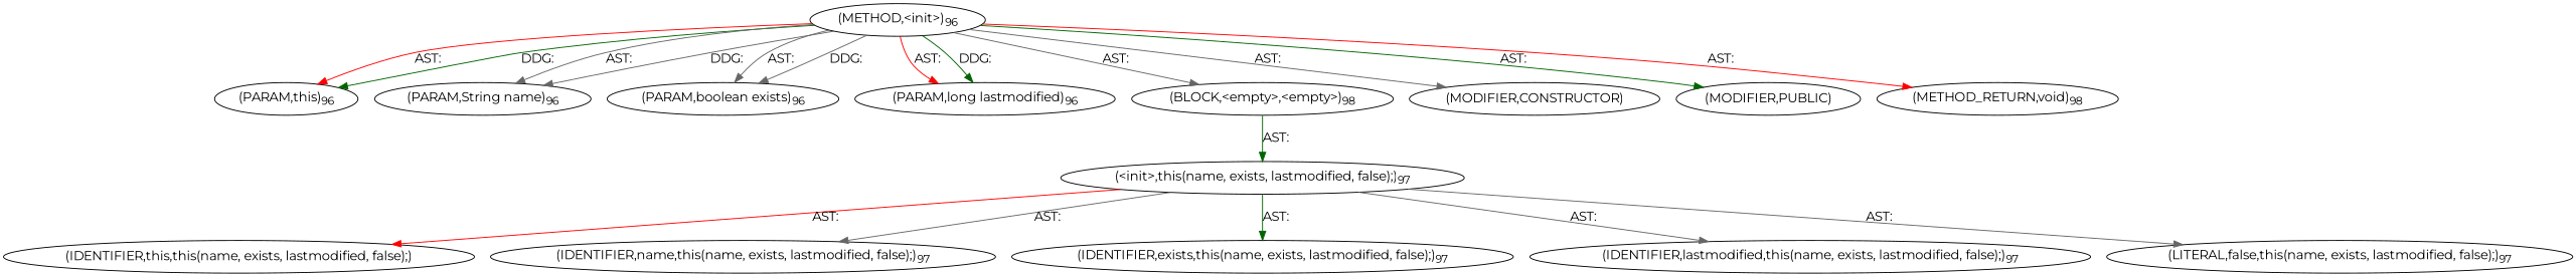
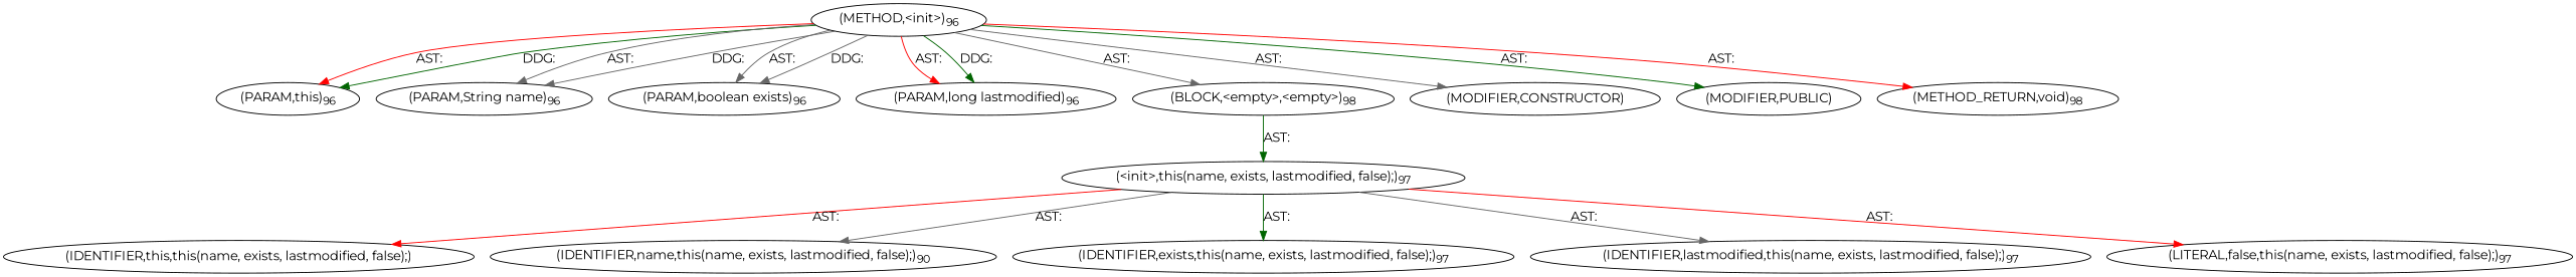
  digraph {
    fontname=Montserrat
    node [fontname=Montserrat]
    edge [color=gray40 fontname=Montserrat]
    n1 [label=<(METHOD,&lt;init&gt;)<SUB>96</SUB>>]
    n2 [label=<(PARAM,this)<SUB>96</SUB>>]
    n3 [label=<(PARAM,String name)<SUB>96</SUB>>]
    n4 [label=<(PARAM,boolean exists)<SUB>96</SUB>>]
    n5 [label=<(PARAM,long lastmodified)<SUB>96</SUB>>]
    n6 [label=<(BLOCK,&lt;empty&gt;,&lt;empty&gt;)<SUB>98</SUB>>]
    n7 [label=<(MODIFIER,CONSTRUCTOR)>]
    n8 [label=<(MODIFIER,PUBLIC)>]
    n9 [label=<(METHOD_RETURN,void)<SUB>98</SUB>>]
    n10 [label=<(&lt;init&gt;,this(name, exists, lastmodified, false);)<SUB>97</SUB>>]
    n11 [label=<(IDENTIFIER,this,this(name, exists, lastmodified, false);)>]
-   n12 [label=<(IDENTIFIER,name,this(name, exists, lastmodified, false);)<SUB>97</SUB>>]
+   n12 [label=<(IDENTIFIER,name,this(name, exists, lastmodified, false);)<SUB>90</SUB>>]
    n13 [label=<(IDENTIFIER,exists,this(name, exists, lastmodified, false);)<SUB>97</SUB>>]
    n14 [label=<(IDENTIFIER,lastmodified,this(name, exists, lastmodified, false);)<SUB>97</SUB>>]
    n15 [label=<(LITERAL,false,this(name, exists, lastmodified, false);)<SUB>97</SUB>>]
    n1 -> n2 [color=red label="AST: "]
    n1 -> n2 [color=darkgreen label="DDG: "]
    n1 -> n3 [label="AST: "]
    n1 -> n3 [label="DDG: "]
    n1 -> n4 [label="AST: "]
    n1 -> n4 [label="DDG: "]
    n1 -> n5 [color=red label="AST: "]
    n1 -> n5 [color=darkgreen label="DDG: "]
    n1 -> n6 [label="AST: "]
    n1 -> n7 [label="AST: "]
    n1 -> n8 [color=darkgreen label="AST: "]
    n1 -> n9 [color=red label="AST: "]
    n6 -> n10 [color=darkgreen label="AST: "]
    n10 -> n11 [color=red label="AST: "]
    n10 -> n12 [label="AST: "]
    n10 -> n13 [color=darkgreen label="AST: "]
    n10 -> n14 [label="AST: "]
-   n10 -> n15 [label="AST: "]
+   n10 -> n15 [color=red label="AST: "]
  }
